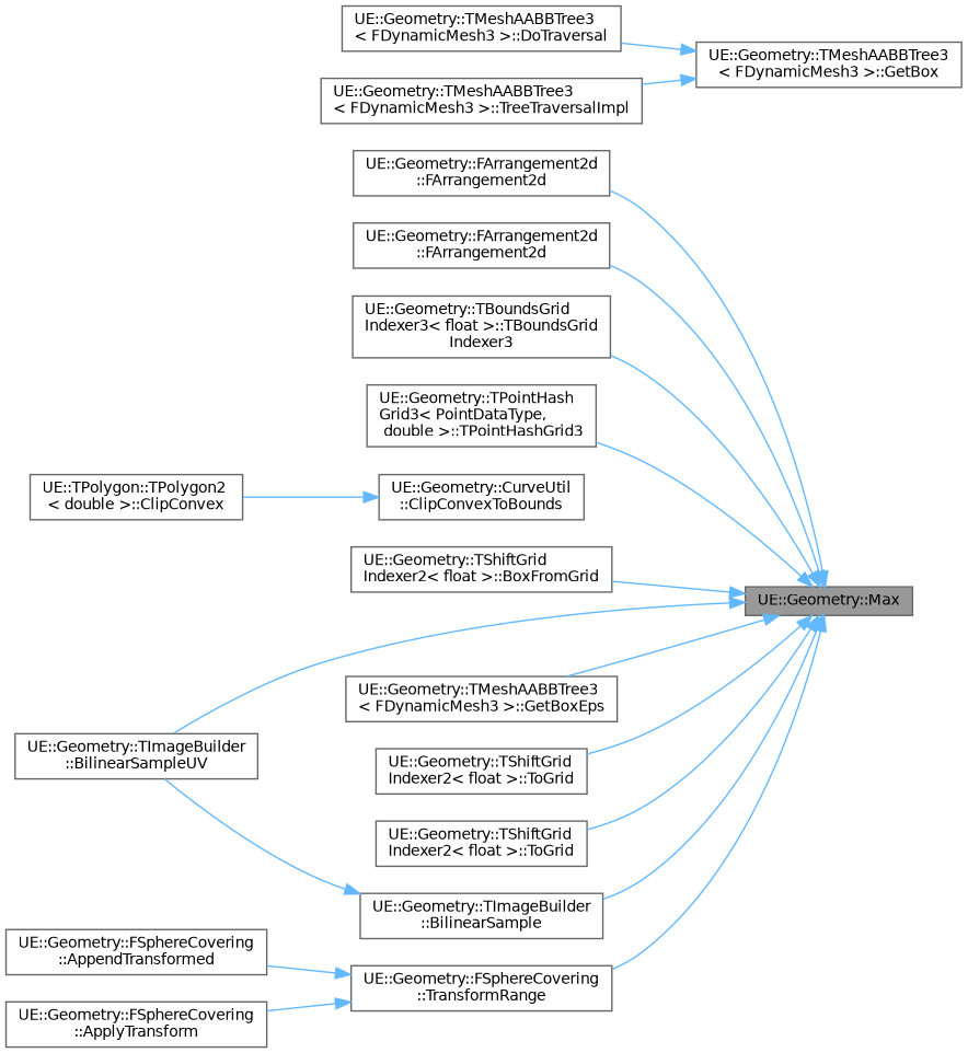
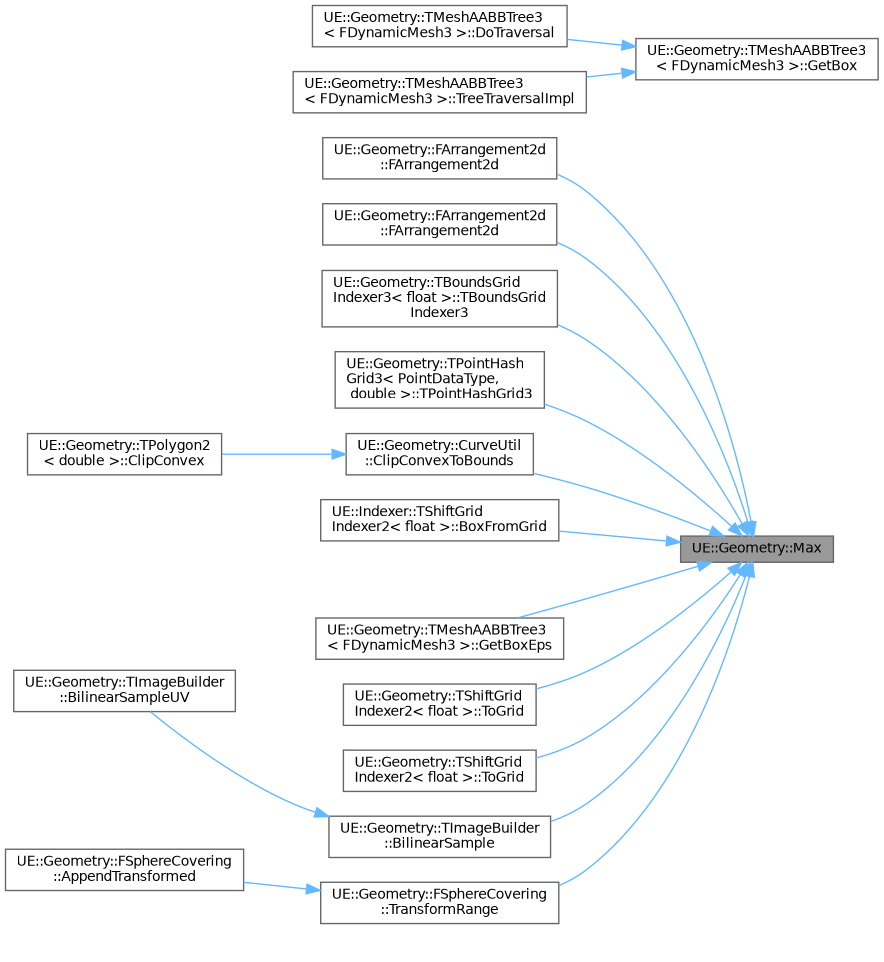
  digraph {
    rankdir=RL
    node [color=grey40 fillcolor=white fontname=Helvetica fontsize=10 shape=box style=filled]
    edge [color=steelblue1 dir=back fontname=Helvetica fontsize=10 labelfontname=Helvetica labelfontsize=10 style=solid]
    n1 [color=gray40 fillcolor=grey60 fontcolor=black height=0.2 label="UE::Geometry::Max" width=0.4]
    n2 [height=0.2 label="UE::Geometry::FArrangement2d\l::FArrangement2d" width=0.4]
    n3 [height=0.2 label="UE::Geometry::FArrangement2d\l::FArrangement2d" width=0.4]
    n4 [height=0.2 label="UE::Geometry::TBoundsGrid\lIndexer3\< float \>::TBoundsGrid\lIndexer3" width=0.4]
    n5 [height=0.2 label="UE::Geometry::TPointHash\lGrid3\< PointDataType,\l double \>::TPointHashGrid3" width=0.4]
    n6 [height=0.2 label="UE::Geometry::TImageBuilder\l::BilinearSample" width=0.4]
-   n7 [height=0.2 label="UE::Geometry::TShiftGrid\lIndexer2\< float \>::BoxFromGrid" width=0.4]
+   n7 [height=0.2 label="UE::Indexer::TShiftGrid\lIndexer2\< float \>::BoxFromGrid" width=0.4]
    n8 [height=0.2 label="UE::Geometry::CurveUtil\l::ClipConvexToBounds" width=0.4]
    n9 [height=0.2 label="UE::Geometry::TMeshAABBTree3\l\< FDynamicMesh3 \>::GetBoxEps" width=0.4]
    n10 [height=0.2 label="UE::Geometry::TShiftGrid\lIndexer2\< float \>::ToGrid" width=0.4]
    n11 [height=0.2 label="UE::Geometry::TShiftGrid\lIndexer2\< float \>::ToGrid" width=0.4]
    n12 [height=0.2 label="UE::Geometry::FSphereCovering\l::TransformRange" width=0.4]
    n13 [height=0.2 label="UE::Geometry::TImageBuilder\l::BilinearSampleUV" width=0.4]
-   n14 [height=0.2 label="UE::TPolygon::TPolygon2\l\< double \>::ClipConvex" width=0.4]
+   n14 [height=0.2 label="UE::Geometry::TPolygon2\l\< double \>::ClipConvex" width=0.4]
    n15 [height=0.2 label="UE::Geometry::TMeshAABBTree3\l\< FDynamicMesh3 \>::GetBox" width=0.4]
    n16 [height=0.2 label="UE::Geometry::TMeshAABBTree3\l\< FDynamicMesh3 \>::DoTraversal" width=0.4]
    n17 [height=0.2 label="UE::Geometry::TMeshAABBTree3\l\< FDynamicMesh3 \>::TreeTraversalImpl" width=0.4]
    n18 [height=0.2 label="UE::Geometry::FSphereCovering\l::AppendTransformed" width=0.4]
-   n19 [height=0.2 label="UE::Geometry::FSphereCovering\l::ApplyTransform" width=0.4]
    n1 -> n2
    n1 -> n3
    n1 -> n4
    n1 -> n5
    n1 -> n6
    n1 -> n7
-   n1 -> n13
+   n1 -> n8
    n1 -> n9
    n1 -> n10
    n1 -> n11
    n1 -> n12
    n6 -> n13
    n8 -> n14
    n12 -> n18
-   n12 -> n19
    n15 -> n16
    n15 -> n17
  }
